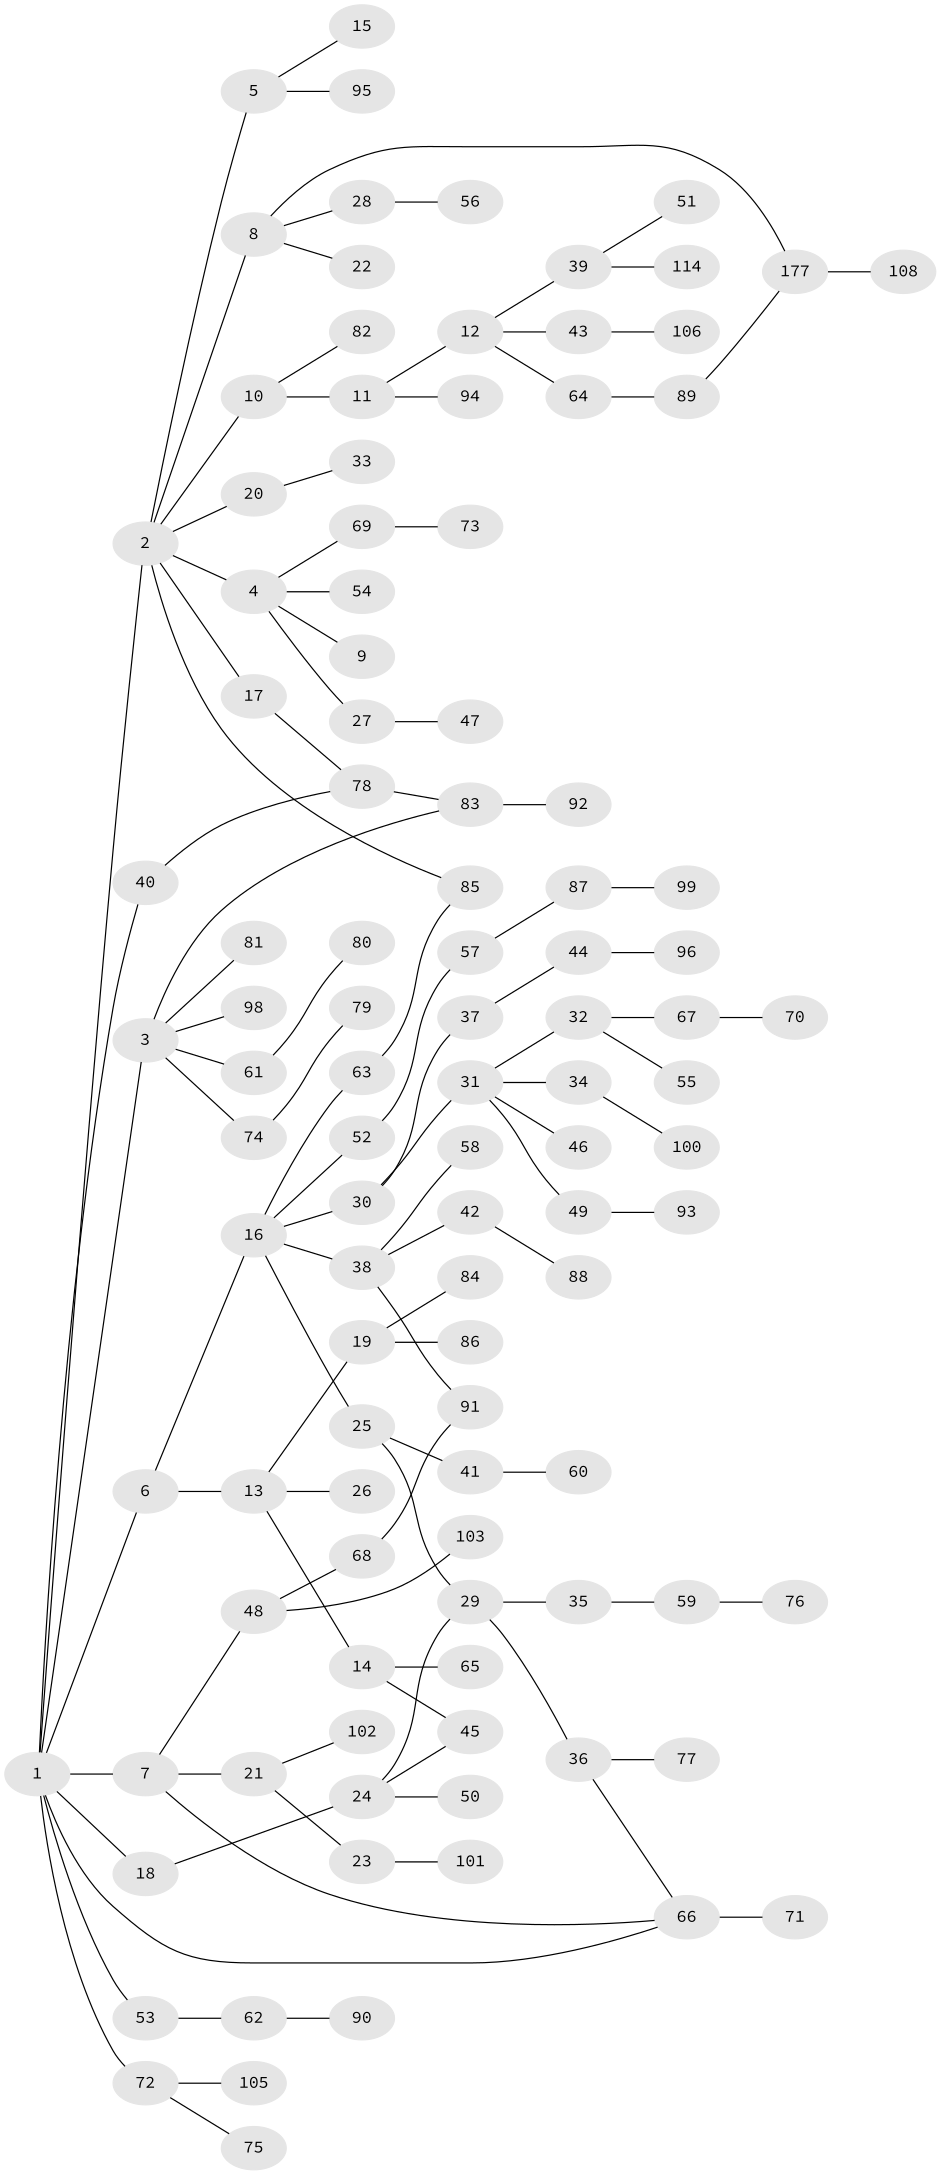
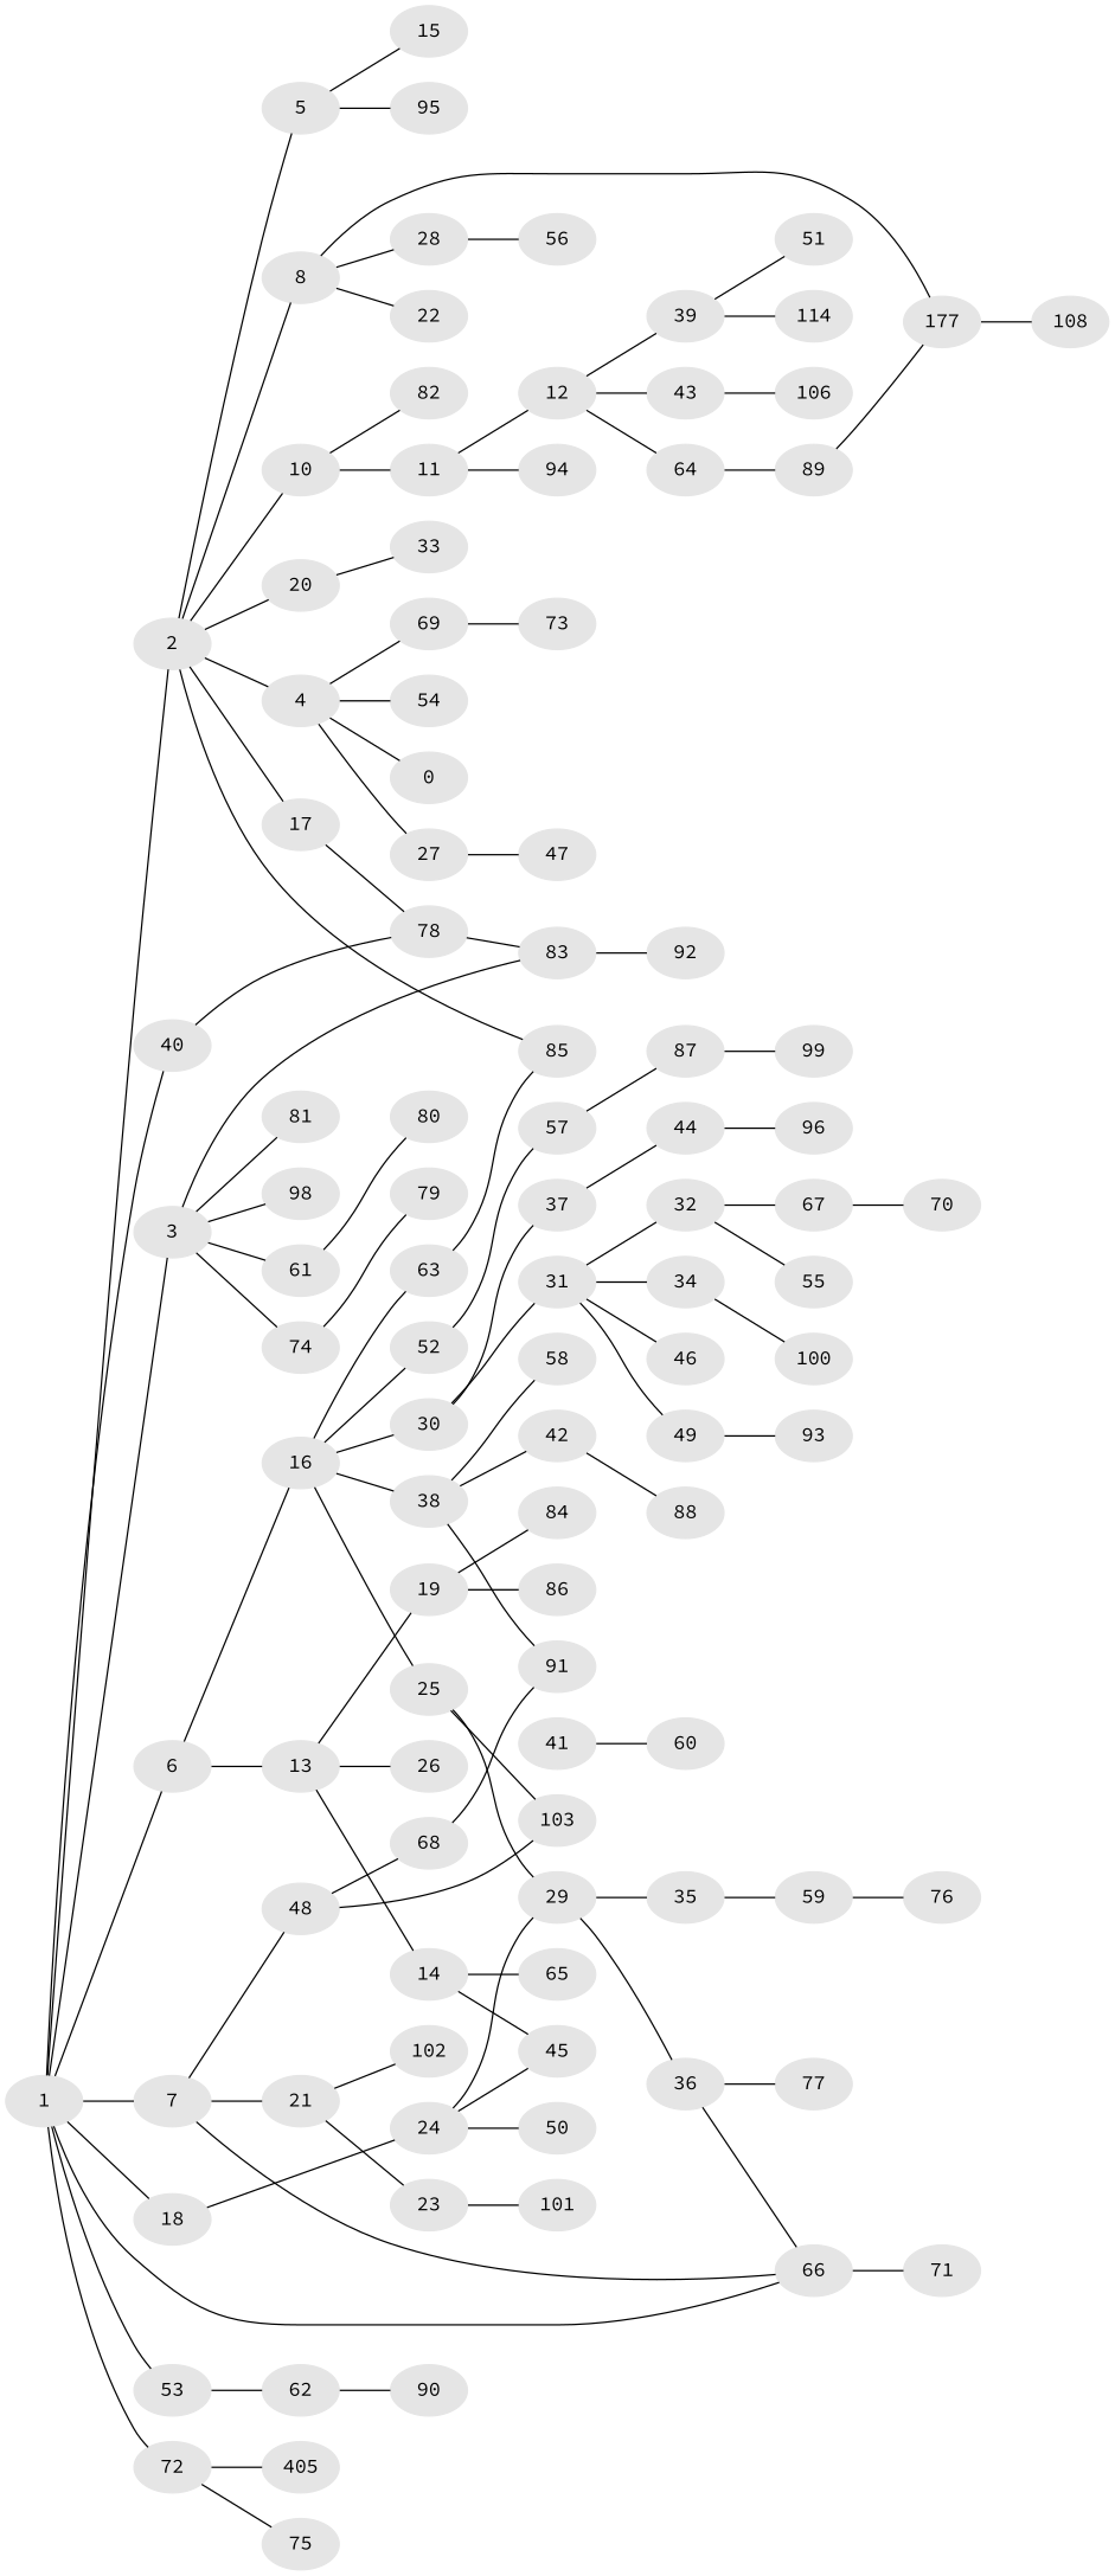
  graph {
    fontname="Source Code Pro"
    rankdir=LR
    node [color=gray90 fontname="Source Code Pro" style=filled]
    edge [fontname="Source Code Pro"]
    1
    2
    3
    6
    7
    18
    40
    53
    66
    72
    4
    5
    8
    10
    17
    20
    85
    61
    74
    81
    83
    98
    13
    16
    21
    48
    24
    78
    62
    71
    75
-   105
-   9
+   105 [label=405]
+   9 [label=0]
    27
    54
    69
    15
    95
    22
    28
    n41 [label=177]
    11
    82
    33
    80
    79
    92
    47
    73
    14
    19
    26
    25
    30
    38
    52
    63
    23
    102
    68
    103
    56
    108
    12
    94
    39
    43
    64
    51
    n70 [label=114]
    106
    89
    45
    65
    84
    86
    29
    41
    31
    37
    42
    58
    91
    57
    50
    101
    35
    36
    60
    59
    77
    32
    34
    46
    49
    44
    55
    67
    100
    93
    70
    76
    96
    88
    87
    90
    99
    1 -- 2
    1 -- 3
    1 -- 6
    1 -- 7
    1 -- 18
    1 -- 40
    1 -- 53
    1 -- 66
    1 -- 72
    2 -- 4
    2 -- 5
    2 -- 8
    2 -- 10
    2 -- 17
    2 -- 20
    2 -- 85
    3 -- 61
    3 -- 74
    3 -- 81
    3 -- 83
    3 -- 98
    6 -- 13
    6 -- 16
    7 -- 66
    7 -- 21
    7 -- 48
    18 -- 24
    40 -- 78
    53 -- 62
    66 -- 71
    72 -- 75
    72 -- 105
    4 -- 9
    4 -- 27
    4 -- 54
    4 -- 69
    5 -- 15
    5 -- 95
    8 -- 22
    8 -- 28
    8 -- n41
    10 -- 11
    10 -- 82
    17 -- 78
    20 -- 33
    61 -- 80
    74 -- 79
    83 -- 92
    13 -- 14
    13 -- 19
    13 -- 26
    16 -- 25
    16 -- 30
    16 -- 38
    16 -- 52
    16 -- 63
    21 -- 23
    21 -- 102
    48 -- 68
    48 -- 103
    24 -- 45
    24 -- 29
    24 -- 50
    78 -- 83
    62 -- 90
    27 -- 47
    69 -- 73
    28 -- 56
    n41 -- 108
    11 -- 12
    11 -- 94
    14 -- 45
    14 -- 65
    19 -- 84
    19 -- 86
    25 -- 29
-   25 -- 41
+   25 -- 103
    30 -- 31
    30 -- 37
    38 -- 42
    38 -- 58
    38 -- 91
    52 -- 57
    63 -- 85
    23 -- 101
    68 -- 91
    12 -- 39
    12 -- 43
    12 -- 64
    39 -- 51
    39 -- n70
    43 -- 106
    64 -- 89
    89 -- n41
    29 -- 35
    29 -- 36
    41 -- 60
    31 -- 32
    31 -- 34
    31 -- 46
    31 -- 49
    37 -- 44
    42 -- 88
    57 -- 87
    35 -- 59
    36 -- 66
    36 -- 77
    59 -- 76
    32 -- 55
    32 -- 67
    34 -- 100
    49 -- 93
    44 -- 96
    67 -- 70
    87 -- 99
  }
